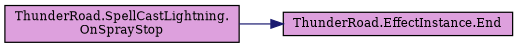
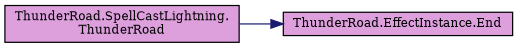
  digraph {
    rankdir=LR
    fontname="DejaVu Serif"
    node [color=black fillcolor=plum fontname="DejaVu Serif" fontsize=10 shape=record style=filled]
-   n1 [fontcolor=black height=0.2 label="ThunderRoad.SpellCastLightning.\lOnSprayStop" width=0.4]
+   n1 [fontcolor=black height=0.2 label="ThunderRoad.SpellCastLightning.\lThunderRoad" width=0.4]
    n2 [height=0.2 label="ThunderRoad.EffectInstance.End" width=0.4]
    n1 -> n2 [color=midnightblue fontname="DejaVu Serif" fontsize=10 labelfontname=Helvetica labelfontsize=10 style=solid]
  }
